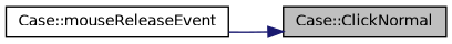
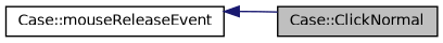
  digraph {
    rankdir=RL
    node [color=black fontname=Helvetica fontsize=10 shape=record style=filled]
    n1 [fillcolor=grey75 fontcolor=black height=0.2 label="Case::ClickNormal" width=0.4]
    n2 [fillcolor=white height=0.2 label="Case::mouseReleaseEvent" width=0.4]
-   n1 -> n2 [color=midnightblue dir=back fontname=Helvetica fontsize=10 labelfontname=Helvetica labelfontsize=10 style=solid]
+   n2 -> n1 [color=midnightblue dir=back fontname=Helvetica fontsize=10 labelfontname=Helvetica labelfontsize=10 style=solid]
  }
